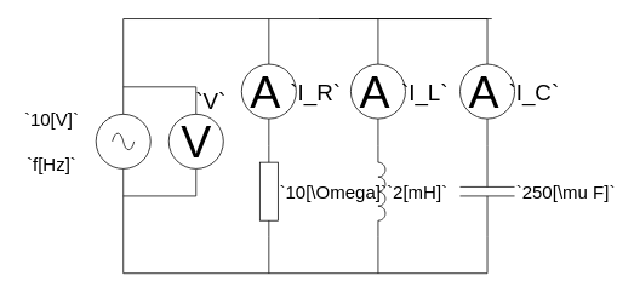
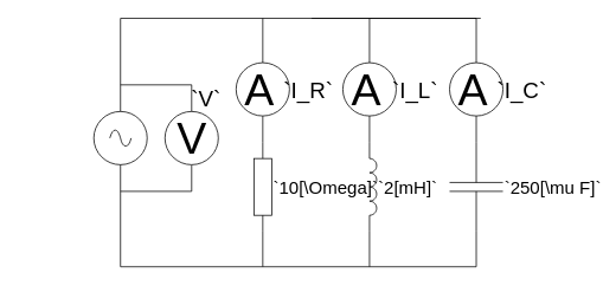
  <mxCell id="0" />
  <mxCell id="1" parent="0" />
  <mxCell id="2" value="" style="endArrow=none;html=1;rounded=0;exitX=0.5;exitY=1;exitDx=0;exitDy=0;" edge="1" parent="1" source="26"><mxGeometry width="50" height="50" relative="1" as="geometry"><mxPoint x="325" y="235" as="sourcePoint" /><mxPoint x="135" y="215" as="targetPoint" /><Array as="points"><mxPoint x="215" y="215" /></Array></mxGeometry></mxCell>
  <mxCell id="3" value="" style="group" vertex="1" connectable="0" parent="1"><mxGeometry x="20" y="20" width="610" height="280" as="geometry" /></mxCell>
  <mxCell id="4" value="" style="pointerEvents=1;verticalLabelPosition=middle;shadow=0;dashed=0;align=right;html=1;verticalAlign=middle;shape=mxgraph.electrical.signal_sources.source;aspect=fixed;points=[[0.5,0,0],[1,0.5,0],[0.5,1,0],[0,0.5,0]];elSignalType=ac;labelPosition=left;spacingRight=8;" parent="3" vertex="1"><mxGeometry x="85" y="105" width="60" height="60" as="geometry" /></mxCell>
  <mxCell id="5" value="`10[\Omega]`" style="pointerEvents=1;verticalLabelPosition=middle;shadow=0;dashed=0;align=left;html=1;verticalAlign=middle;shape=mxgraph.electrical.resistors.resistor_1;direction=south;labelPosition=right;fontSize=20;spacingRight=8;" parent="3" vertex="1"><mxGeometry x="265" y="140" width="20" height="100" as="geometry" /></mxCell>
  <mxCell id="6" value="`250[\mu F]`" style="pointerEvents=1;verticalLabelPosition=middle;shadow=0;dashed=0;align=left;html=1;verticalAlign=middle;shape=mxgraph.electrical.capacitors.capacitor_1;direction=south;labelPosition=right;fontSize=20;spacingRight=8;" parent="3" vertex="1"><mxGeometry x="485" y="140" width="60" height="100" as="geometry" /></mxCell>
  <mxCell id="7" value="`2[mH]`" style="pointerEvents=1;verticalLabelPosition=middle;shadow=0;dashed=0;align=left;html=1;verticalAlign=middle;shape=mxgraph.electrical.inductors.inductor_3;direction=south;labelPosition=right;fontSize=20;spacingRight=8;" parent="3" vertex="1"><mxGeometry x="395" y="140" width="8" height="100" as="geometry" /></mxCell>
  <mxCell id="8" value="" style="endArrow=none;html=1;rounded=0;entryX=1;entryY=0.5;entryDx=0;entryDy=0;entryPerimeter=0;exitX=0.5;exitY=1;exitDx=0;exitDy=0;exitPerimeter=0;spacingRight=8;" parent="3" source="4" target="6" edge="1"><mxGeometry width="50" height="50" relative="1" as="geometry"><mxPoint x="345" y="220" as="sourcePoint" /><mxPoint x="395" y="170" as="targetPoint" /><Array as="points"><mxPoint x="115" y="280" /><mxPoint x="515" y="280" /></Array></mxGeometry></mxCell>
  <mxCell id="9" value="" style="endArrow=none;html=1;rounded=0;startArrow=none;entryX=0.5;entryY=0;entryDx=0;entryDy=0;spacingRight=8;" parent="3" target="14" edge="1"><mxGeometry width="50" height="50" relative="1" as="geometry"><mxPoint x="330" as="sourcePoint" /><mxPoint x="435" y="30" as="targetPoint" /><Array as="points"><mxPoint x="515" /></Array></mxGeometry></mxCell>
- <mxCell id="10" value="&lt;span style=&quot;text-align: right; font-size: 20px;&quot;&gt;`10[V]`&lt;/span&gt;&lt;br style=&quot;text-align: right; font-size: 20px;&quot;&gt;&lt;br style=&quot;text-align: right; font-size: 20px;&quot;&gt;&lt;span style=&quot;text-align: right; font-size: 20px;&quot;&gt;`f[Hz]`&lt;/span&gt;" style="text;html=1;align=center;verticalAlign=middle;resizable=0;points=[];autosize=1;strokeColor=none;fillColor=none;fontSize=20;spacingRight=8;" parent="3" vertex="1"><mxGeometry y="95" width="80" height="80" as="geometry" /></mxCell>
  <mxCell id="11" value="A" style="verticalLabelPosition=middle;shadow=0;dashed=0;align=center;html=1;verticalAlign=middle;strokeWidth=1;shape=ellipse;aspect=fixed;fontSize=50;spacingRight=8;" parent="3" vertex="1"><mxGeometry x="245" y="50" width="60" height="60" as="geometry" /></mxCell>
  <mxCell id="12" value="" style="endArrow=none;html=1;rounded=0;exitX=0.5;exitY=0;exitDx=0;exitDy=0;exitPerimeter=0;spacingRight=8;" parent="3" source="4" edge="1"><mxGeometry width="50" height="50" relative="1" as="geometry"><mxPoint x="115" y="160" as="sourcePoint" /><mxPoint x="520" as="targetPoint" /><Array as="points"><mxPoint x="115" /></Array></mxGeometry></mxCell>
  <mxCell id="13" value="A" style="verticalLabelPosition=middle;shadow=0;dashed=0;align=center;html=1;verticalAlign=middle;strokeWidth=1;shape=ellipse;aspect=fixed;fontSize=50;spacingRight=8;" parent="3" vertex="1"><mxGeometry x="365" y="50" width="60" height="60" as="geometry" /></mxCell>
  <mxCell id="14" value="A" style="verticalLabelPosition=middle;shadow=0;dashed=0;align=center;html=1;verticalAlign=middle;strokeWidth=1;shape=ellipse;aspect=fixed;fontSize=50;spacingRight=8;" parent="3" vertex="1"><mxGeometry x="485" y="50" width="60" height="60" as="geometry" /></mxCell>
  <mxCell id="15" value="`V`" style="text;html=1;align=center;verticalAlign=middle;resizable=0;points=[];autosize=1;strokeColor=none;fillColor=none;fontSize=25;spacingRight=8;" parent="3" vertex="1"><mxGeometry x="185" y="70" width="60" height="40" as="geometry" /></mxCell>
  <mxCell id="16" value="`I_L`" style="text;html=1;align=center;verticalAlign=middle;resizable=0;points=[];autosize=1;strokeColor=none;fillColor=none;fontSize=25;spacingRight=8;" parent="3" vertex="1"><mxGeometry x="410" y="60" width="80" height="40" as="geometry" /></mxCell>
  <mxCell id="17" value="`I_C`" style="text;html=1;align=center;verticalAlign=middle;resizable=0;points=[];autosize=1;strokeColor=none;fillColor=none;fontSize=25;spacingRight=8;" parent="3" vertex="1"><mxGeometry x="530" y="60" width="80" height="40" as="geometry" /></mxCell>
  <mxCell id="18" value="`I_R`" style="text;html=1;align=center;verticalAlign=middle;resizable=0;points=[];autosize=1;strokeColor=none;fillColor=none;fontSize=25;spacingRight=8;" parent="3" vertex="1"><mxGeometry x="290" y="60" width="80" height="40" as="geometry" /></mxCell>
  <mxCell id="19" value="" style="endArrow=none;html=1;rounded=0;exitX=0;exitY=0.5;exitDx=0;exitDy=0;exitPerimeter=0;spacingRight=8;" parent="3" source="6" edge="1"><mxGeometry width="50" height="50" relative="1" as="geometry"><mxPoint x="295" y="170" as="sourcePoint" /><mxPoint x="515" y="110" as="targetPoint" /></mxGeometry></mxCell>
  <mxCell id="20" value="" style="endArrow=none;html=1;rounded=0;spacingRight=8;" parent="3" source="13" edge="1"><mxGeometry width="50" height="50" relative="1" as="geometry"><mxPoint x="295" y="170" as="sourcePoint" /><mxPoint x="395" as="targetPoint" /></mxGeometry></mxCell>
  <mxCell id="21" value="" style="endArrow=none;html=1;rounded=0;entryX=0.5;entryY=1;entryDx=0;entryDy=0;spacingRight=8;" parent="3" target="13" edge="1"><mxGeometry width="50" height="50" relative="1" as="geometry"><mxPoint x="395" y="140" as="sourcePoint" /><mxPoint x="375" y="120" as="targetPoint" /></mxGeometry></mxCell>
  <mxCell id="22" value="" style="endArrow=none;html=1;rounded=0;exitX=1;exitY=1;exitDx=0;exitDy=0;exitPerimeter=0;spacingRight=8;" parent="3" source="7" edge="1"><mxGeometry width="50" height="50" relative="1" as="geometry"><mxPoint x="325" y="170" as="sourcePoint" /><mxPoint x="395" y="280" as="targetPoint" /></mxGeometry></mxCell>
  <mxCell id="23" value="" style="endArrow=none;html=1;rounded=0;exitX=0.5;exitY=0;exitDx=0;exitDy=0;spacingRight=8;" parent="3" source="11" edge="1"><mxGeometry width="50" height="50" relative="1" as="geometry"><mxPoint x="255" y="130" as="sourcePoint" /><mxPoint x="275" as="targetPoint" /></mxGeometry></mxCell>
  <mxCell id="24" value="" style="endArrow=none;html=1;rounded=0;exitX=0;exitY=0.5;exitDx=0;exitDy=0;exitPerimeter=0;entryX=0.5;entryY=1;entryDx=0;entryDy=0;spacingRight=8;" parent="3" source="5" target="11" edge="1"><mxGeometry width="50" height="50" relative="1" as="geometry"><mxPoint x="255" y="130" as="sourcePoint" /><mxPoint x="305" y="80" as="targetPoint" /></mxGeometry></mxCell>
  <mxCell id="25" value="" style="endArrow=none;html=1;rounded=0;entryX=1;entryY=0.5;entryDx=0;entryDy=0;entryPerimeter=0;spacingRight=8;" parent="3" target="5" edge="1"><mxGeometry width="50" height="50" relative="1" as="geometry"><mxPoint x="275" y="280" as="sourcePoint" /><mxPoint x="305" y="80" as="targetPoint" /></mxGeometry></mxCell>
  <mxCell id="26" value="V" style="verticalLabelPosition=middle;shadow=0;dashed=0;align=center;html=1;verticalAlign=middle;strokeWidth=1;shape=ellipse;aspect=fixed;fontSize=50;" parent="3" vertex="1"><mxGeometry x="165" y="105" width="60" height="60" as="geometry" /></mxCell>
  <mxCell id="27" value="" style="endArrow=none;html=1;rounded=0;entryX=0.5;entryY=0;entryDx=0;entryDy=0;" edge="1" parent="1" target="26"><mxGeometry width="50" height="50" relative="1" as="geometry"><mxPoint x="135" y="95" as="sourcePoint" /><mxPoint x="265" y="195" as="targetPoint" /><Array as="points"><mxPoint x="215" y="95" /></Array></mxGeometry></mxCell>
